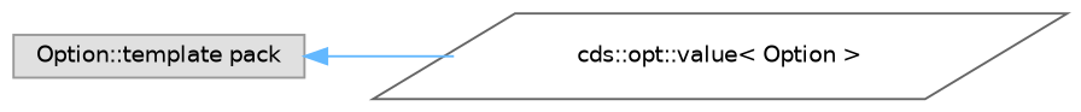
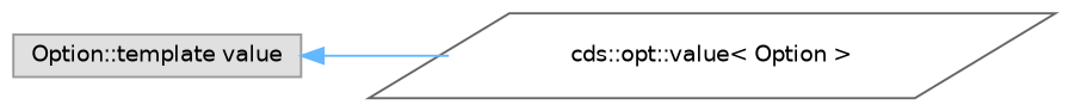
  digraph {
    rankdir=LR
    node [fontname=Helvetica fontsize=10 style=filled]
-   n1 [color=grey60 fillcolor="#E0E0E0" height=0.2 label="Option::template pack" shape=box width=0.4]
+   n1 [color=grey60 fillcolor="#E0E0E0" height=0.2 label="Option::template value" shape=box width=0.4]
    n2 [color=grey40 fillcolor=white height=0.2 label="cds::opt::value\< Option \>" shape=parallelogram width=0.4]
    n1 -> n2 [color=steelblue1 dir=back fontname=Helvetica fontsize=10 labelfontname=Helvetica labelfontsize=10 style=solid]
  }
